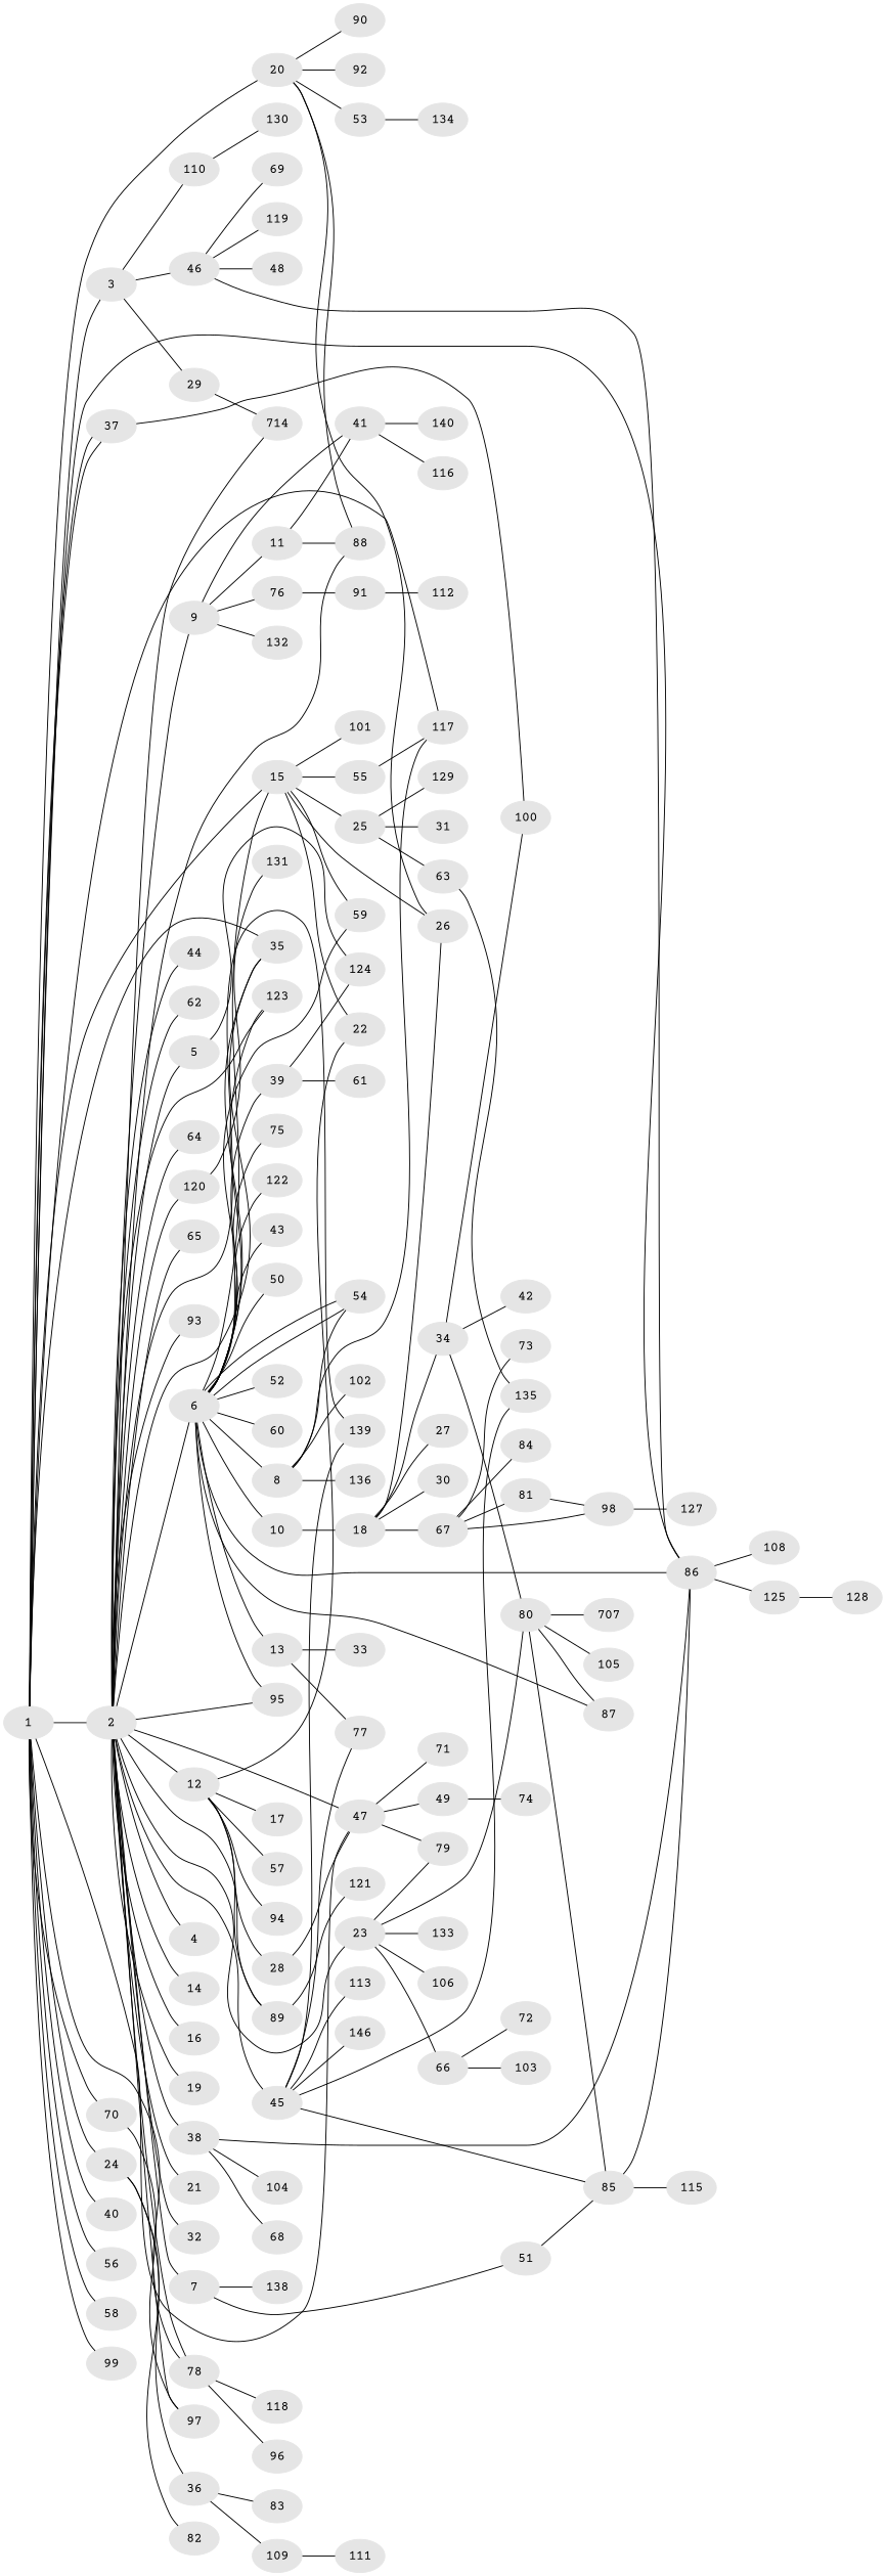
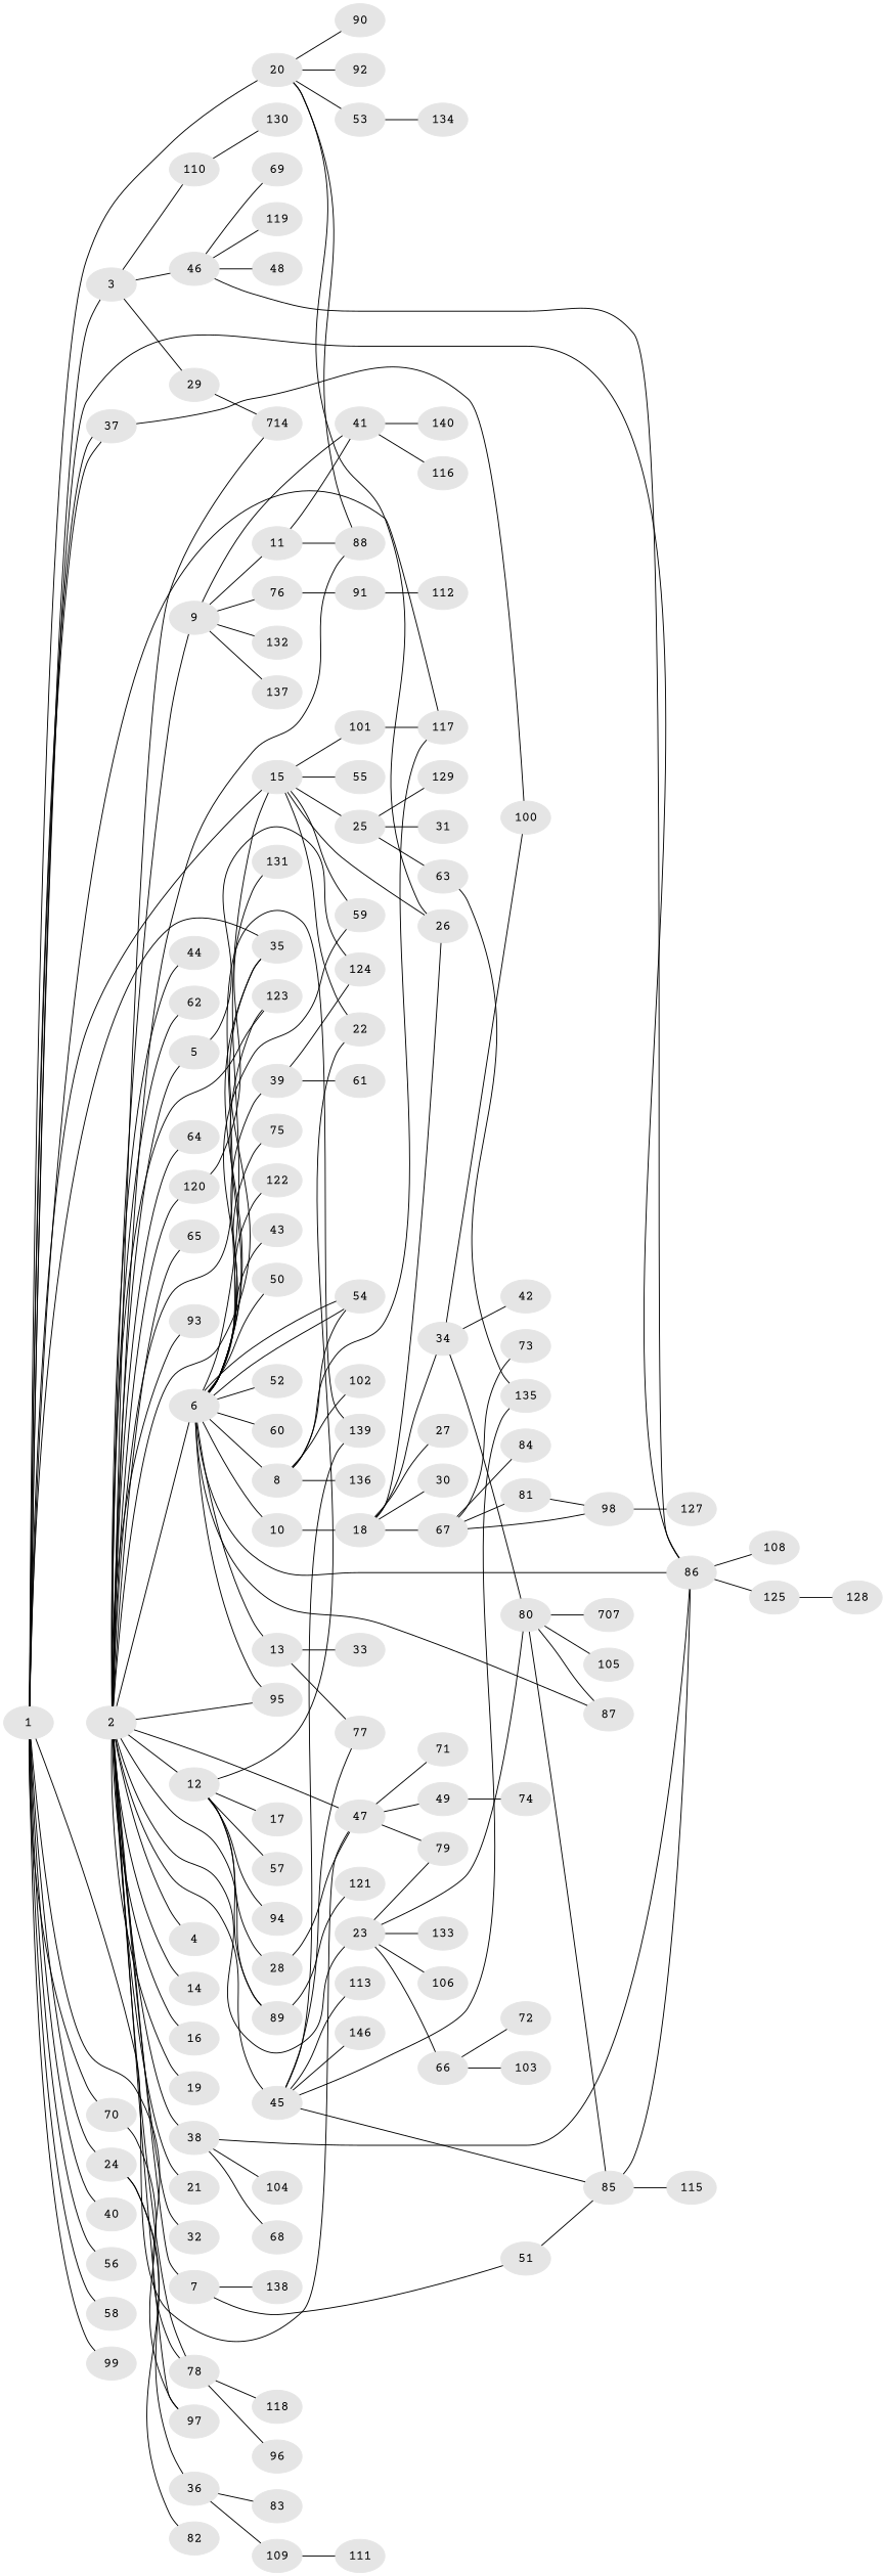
  graph {
    fontname="Courier Prime"
    rankdir=LR
    node [color=gray90 fontname="Courier Prime" style=filled]
    edge [fontname="Courier Prime"]
    1
    2
    3
    15
    20
    24
    35
    37
    40
    47
    56
    58
    70
    78
    86
    99
    117
    4
    5
    6
    7
    9
    12
    14
    16
    19
    21
    23
    32
    38
    44
    45
    62
    64
    65
    88
    89
    93
    95
    97
    n41 [label=714]
    120
    123
    139
    29
    46
    110
    59
    22
    25
    26
    55
    101
    53
    90
    92
    36
    82
    100
    79
    49
    71
    96
    118
    108
    125
    124
    8
    10
    13
    39
    43
    50
    52
    54
    60
    75
    87
    122
    51
    138
    11
    41
    76
    132
+   137
    17
    28
    57
    94
    66
    80
    106
    133
    68
    104
    77
    85
    113
    n100 [label=146]
    135
    81
    98
    121
    131
    48
    69
    119
    130
    102
    136
    18
    33
    61
    116
    140
    91
    27
    30
    34
    67
    31
    63
    129
    42
    73
    84
    134
    72
    103
    105
    n132 [label=707]
    83
    109
    111
    115
    74
    127
    112
    128
-   1 -- 2
    1 -- 3
    1 -- 15
    1 -- 20
    1 -- 24
    1 -- 35
    1 -- 37
    1 -- 37
    1 -- 40
    1 -- 47
    1 -- 56
    1 -- 58
    1 -- 70
    1 -- 78
    1 -- 86
    1 -- 99
    1 -- 117
    2 -- 35
    2 -- 47
    2 -- 78
    2 -- 4
    2 -- 5
    2 -- 6
    2 -- 7
    2 -- 9
    2 -- 12
    2 -- 14
    2 -- 16
    2 -- 19
    2 -- 21
    2 -- 23
    2 -- 32
    2 -- 38
    2 -- 44
    2 -- 45
    2 -- 62
    2 -- 64
    2 -- 65
    2 -- 88
    2 -- 89
    2 -- 93
    2 -- 95
    2 -- 97
    2 -- n41
    2 -- 120
    2 -- 123
    2 -- 139
    3 -- 29
    3 -- 46
    3 -- 110
    15 -- 59
    15 -- 22
    15 -- 25
    15 -- 26
    15 -- 55
    15 -- 101
    20 -- 88
    20 -- 26
    20 -- 53
    20 -- 90
    20 -- 92
    24 -- 36
    24 -- 82
    37 -- 100
    47 -- 79
    47 -- 49
    47 -- 71
    70 -- 97
    78 -- 96
    78 -- 118
    86 -- 108
    86 -- 125
    5 -- 124
    6 -- 15
    6 -- 35
    6 -- 86
    6 -- 95
    6 -- 123
    6 -- 59
    6 -- 8
    6 -- 10
    6 -- 13
    6 -- 39
    6 -- 43
    6 -- 50
    6 -- 52
    6 -- 54
    6 -- 54
    6 -- 60
    6 -- 75
    6 -- 87
    6 -- 122
    7 -- 51
    7 -- 138
    9 -- 11
    9 -- 41
    9 -- 76
    9 -- 132
+   9 -- 137
    12 -- 89
    12 -- 22
    12 -- 17
    12 -- 28
    12 -- 57
    12 -- 94
    23 -- 79
    23 -- 66
    23 -- 80
    23 -- 106
    23 -- 133
    38 -- 86
    38 -- 68
    38 -- 104
    45 -- 139
    45 -- 77
    45 -- 85
    45 -- 113
    45 -- n100
    45 -- 135
    89 -- 121
    120 -- 131
    29 -- n41
    46 -- 86
    46 -- 48
    46 -- 69
    46 -- 119
    110 -- 130
    25 -- 31
    25 -- 63
    25 -- 129
-   55 -- 117
+   101 -- 117
    53 -- 134
    36 -- 83
    36 -- 109
    49 -- 74
    125 -- 128
    8 -- 117
    8 -- 54
    8 -- 102
    8 -- 136
    10 -- 18
    13 -- 77
    13 -- 33
    39 -- 124
    39 -- 61
    51 -- 85
    11 -- 88
    11 -- 41
    41 -- 116
    41 -- 140
    76 -- 91
    28 -- 47
    66 -- 72
    66 -- 103
    80 -- 87
    80 -- 85
    80 -- 105
    80 -- n132
    85 -- 86
    85 -- 115
    81 -- 98
    98 -- 127
    18 -- 26
    18 -- 27
    18 -- 30
    18 -- 34
    18 -- 67
    91 -- 112
    34 -- 100
    34 -- 80
    34 -- 42
    67 -- 81
    67 -- 98
    67 -- 73
    67 -- 84
    63 -- 135
    109 -- 111
  }
